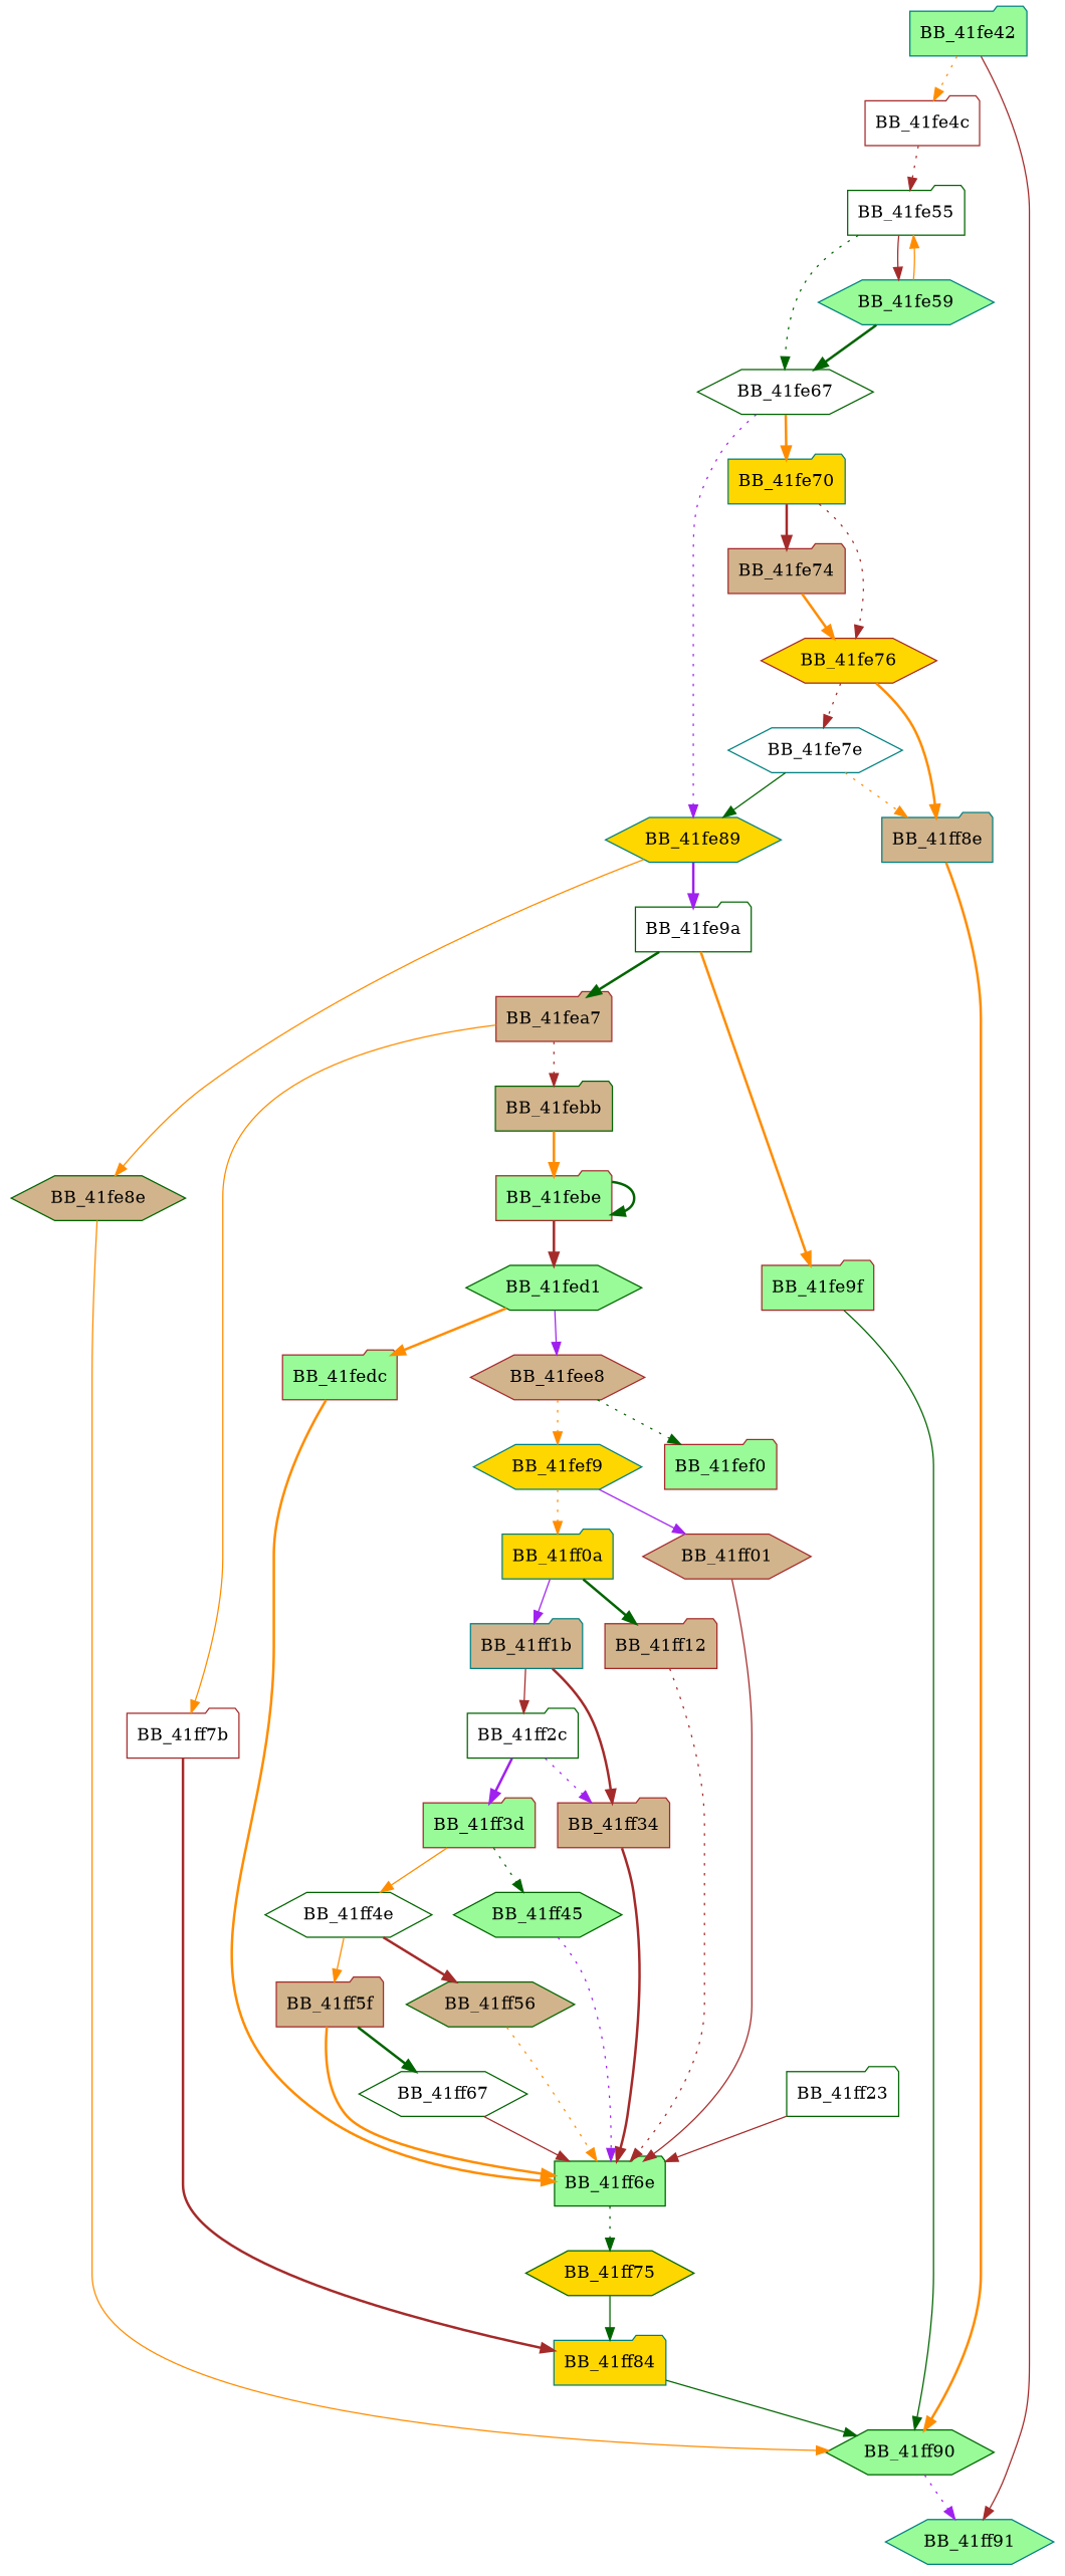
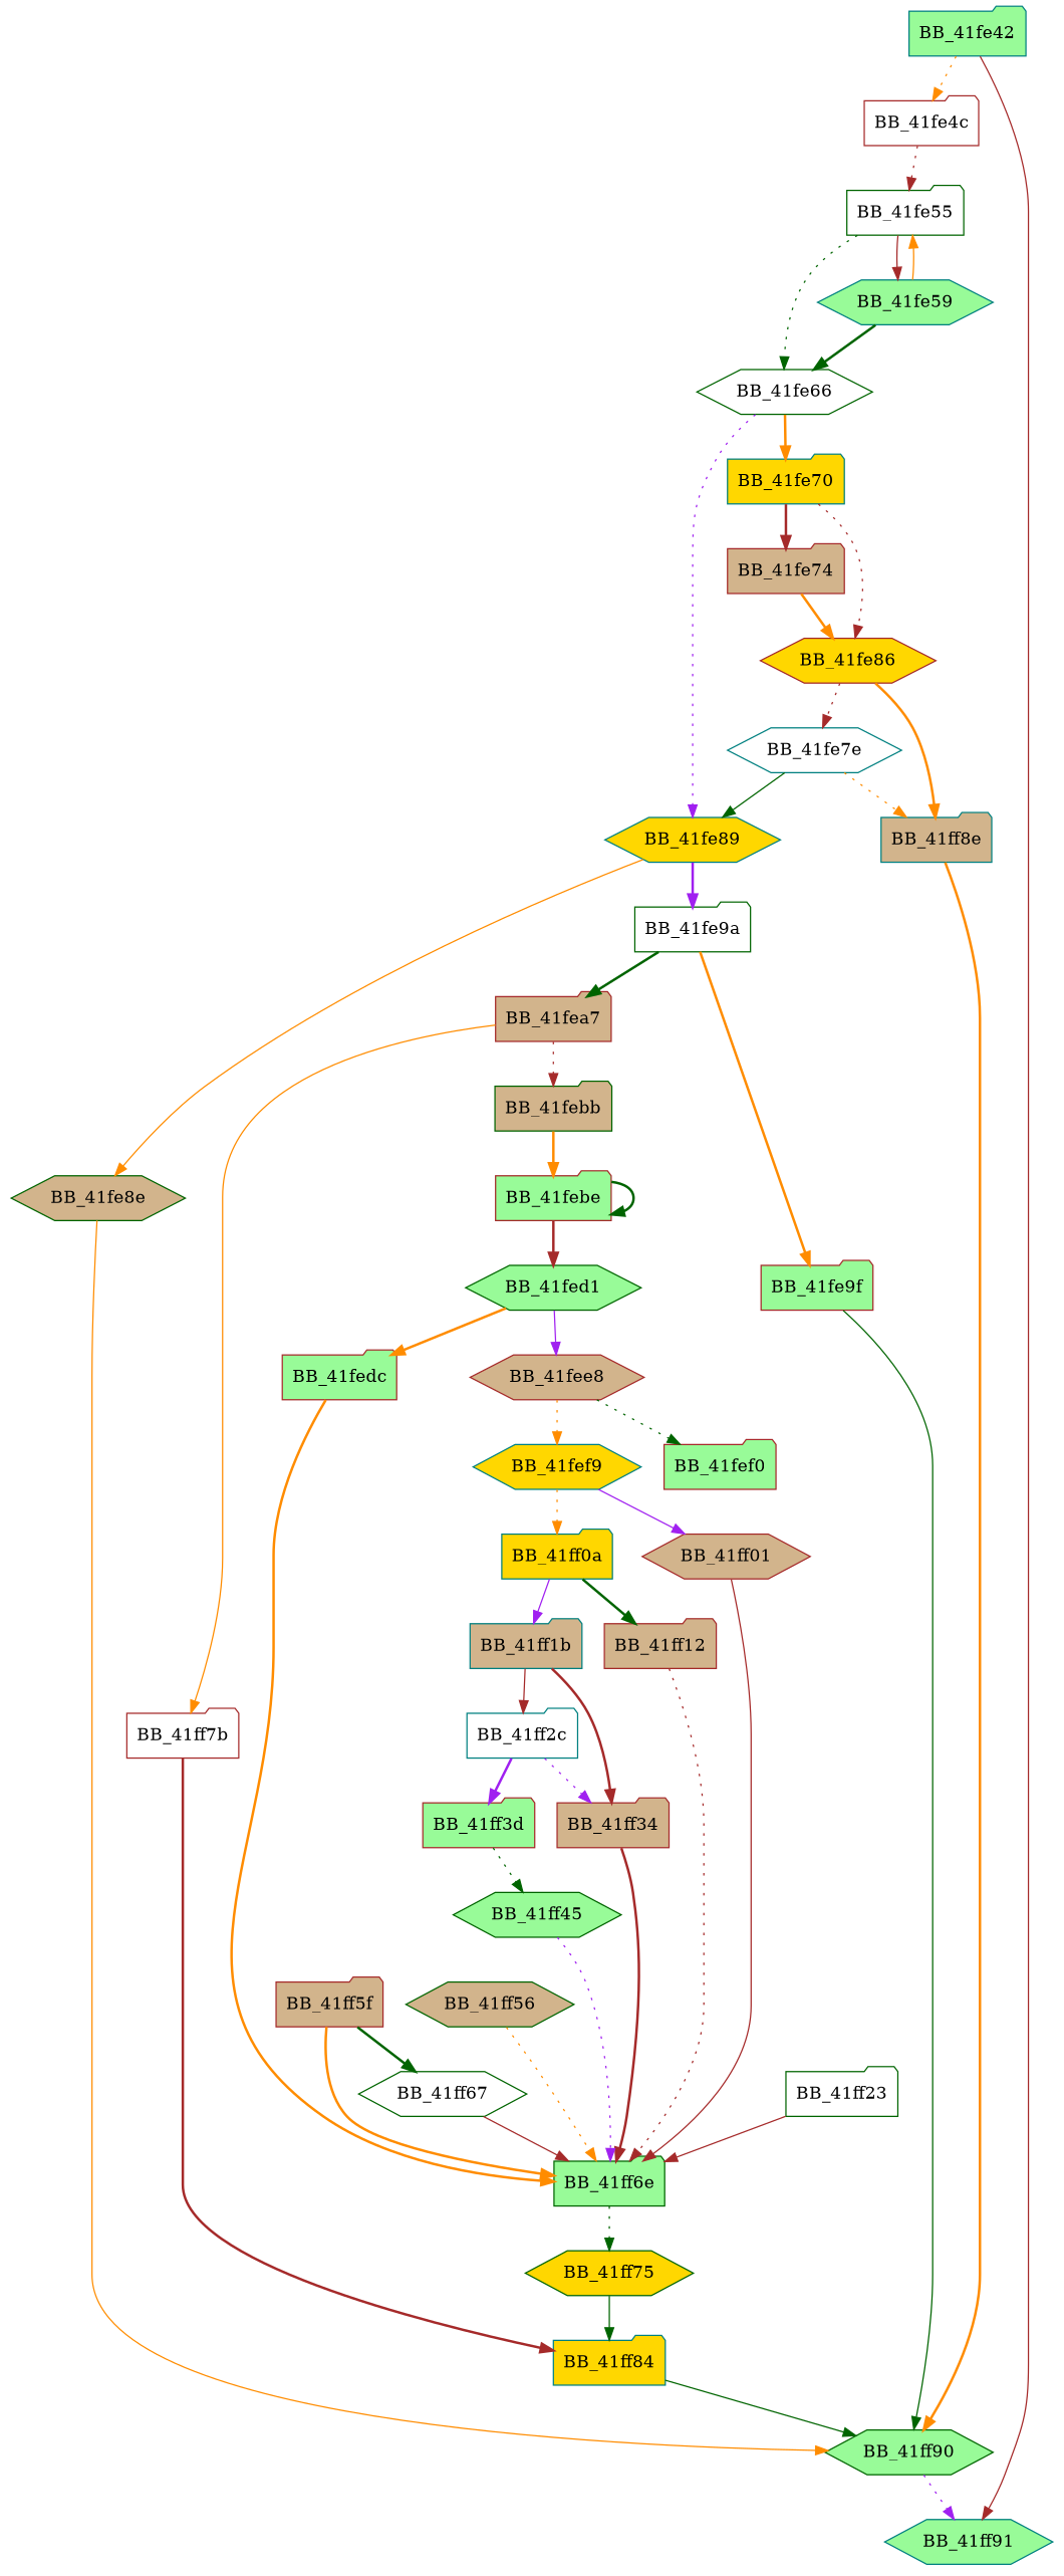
  digraph {
    node [color=brown fillcolor=palegreen shape=folder style=filled]
    edge [color=darkorange style=bold]
    BB_41fe42 [color=teal]
    BB_41fe4c [fillcolor=white]
    BB_41ff91 [color=teal shape=hexagon]
    BB_41fe55 [color=darkgreen fillcolor=white]
    BB_41fe59 [color=teal shape=hexagon]
-   BB_41fe66 [color=darkgreen fillcolor=white shape=hexagon label=BB_41fe67]
+   BB_41fe66 [color=darkgreen fillcolor=white shape=hexagon]
    BB_41fe70 [color=teal fillcolor=gold]
    BB_41fe89 [color=teal fillcolor=gold shape=hexagon]
    BB_41fe74 [fillcolor=tan]
-   BB_41fe76 [fillcolor=gold shape=hexagon]
+   BB_41fe76 [fillcolor=gold shape=hexagon label=BB_41fe86]
    BB_41fe7e [color=teal fillcolor=white shape=hexagon]
    BB_41ff8e [color=teal fillcolor=tan]
    BB_41ff90 [color=darkgreen shape=hexagon]
    BB_41fe8e [color=darkgreen fillcolor=tan shape=hexagon]
    BB_41fe9a [color=darkgreen fillcolor=white]
    BB_41fe9f
    BB_41fea7 [fillcolor=tan]
    BB_41febb [color=darkgreen fillcolor=tan]
    BB_41ff7b [fillcolor=white]
    BB_41febe
    BB_41ff84 [color=teal fillcolor=gold]
    BB_41fed1 [color=darkgreen shape=hexagon]
    BB_41fedc
    BB_41fee8 [fillcolor=tan shape=hexagon]
    BB_41ff6e [color=darkgreen]
    BB_41fef0
    BB_41fef9 [color=teal fillcolor=gold shape=hexagon]
    BB_41ff75 [color=darkgreen fillcolor=gold shape=hexagon]
    BB_41ff01 [fillcolor=tan shape=hexagon]
    BB_41ff0a [color=teal fillcolor=gold]
    BB_41ff12 [fillcolor=tan]
    BB_41ff1b [color=teal fillcolor=tan]
-   BB_41ff2c [color=darkgreen fillcolor=white]
+   BB_41ff2c [color=teal fillcolor=white]
    BB_41ff34 [fillcolor=tan]
    BB_41ff23 [color=darkgreen fillcolor=white]
    BB_41ff3d
    BB_41ff45 [color=darkgreen shape=hexagon]
-   BB_41ff4e [color=darkgreen fillcolor=white shape=hexagon]
    BB_41ff56 [color=darkgreen fillcolor=tan shape=hexagon]
    BB_41ff5f [fillcolor=tan]
    BB_41ff67 [color=darkgreen fillcolor=white shape=hexagon]
    BB_41fe42 -> BB_41fe4c [style=dotted]
    BB_41fe42 -> BB_41ff91 [color=brown style=solid]
    BB_41fe4c -> BB_41fe55 [color=brown style=dotted]
    BB_41fe55 -> BB_41fe59 [color=brown style=solid]
    BB_41fe55 -> BB_41fe66 [color=darkgreen style=dotted]
    BB_41fe59 -> BB_41fe55 [style=solid]
    BB_41fe59 -> BB_41fe66 [color=darkgreen]
    BB_41fe66 -> BB_41fe70
    BB_41fe66 -> BB_41fe89 [color=purple style=dotted]
    BB_41fe70 -> BB_41fe74 [color=brown]
    BB_41fe70 -> BB_41fe76 [color=brown style=dotted]
    BB_41fe89 -> BB_41fe8e [style=solid]
    BB_41fe89 -> BB_41fe9a [color=purple]
    BB_41fe74 -> BB_41fe76
    BB_41fe76 -> BB_41fe7e [color=brown style=dotted]
    BB_41fe76 -> BB_41ff8e
    BB_41fe7e -> BB_41fe89 [color=darkgreen style=solid]
    BB_41fe7e -> BB_41ff8e [style=dotted]
    BB_41ff8e -> BB_41ff90
    BB_41ff90 -> BB_41ff91 [color=purple style=dotted]
    BB_41fe8e -> BB_41ff90 [style=solid]
    BB_41fe9a -> BB_41fe9f
    BB_41fe9a -> BB_41fea7 [color=darkgreen]
    BB_41fe9f -> BB_41ff90 [color=darkgreen style=solid]
    BB_41fea7 -> BB_41febb [color=brown style=dotted]
    BB_41fea7 -> BB_41ff7b [style=solid]
    BB_41febb -> BB_41febe
    BB_41ff7b -> BB_41ff84 [color=brown]
    BB_41febe -> BB_41febe [color=darkgreen]
    BB_41febe -> BB_41fed1 [color=brown]
    BB_41ff84 -> BB_41ff90 [color=darkgreen style=solid]
    BB_41fed1 -> BB_41fedc
    BB_41fed1 -> BB_41fee8 [color=purple style=solid]
    BB_41fedc -> BB_41ff6e
    BB_41fee8 -> BB_41fef0 [color=darkgreen style=dotted]
    BB_41fee8 -> BB_41fef9 [style=dotted]
    BB_41ff6e -> BB_41ff75 [color=darkgreen style=dotted]
    BB_41fef9 -> BB_41ff01 [color=purple style=solid]
    BB_41fef9 -> BB_41ff0a [style=dotted]
    BB_41ff75 -> BB_41ff84 [color=darkgreen style=solid]
    BB_41ff01 -> BB_41ff6e [color=brown style=solid]
    BB_41ff0a -> BB_41ff12 [color=darkgreen]
    BB_41ff0a -> BB_41ff1b [color=purple style=solid]
    BB_41ff12 -> BB_41ff6e [color=brown style=dotted]
    BB_41ff1b -> BB_41ff2c [color=brown style=solid]
    BB_41ff1b -> BB_41ff34 [color=brown]
    BB_41ff2c -> BB_41ff34 [color=purple style=dotted]
    BB_41ff2c -> BB_41ff3d [color=purple]
    BB_41ff34 -> BB_41ff6e [color=brown]
    BB_41ff23 -> BB_41ff6e [color=brown style=solid]
    BB_41ff3d -> BB_41ff45 [color=darkgreen style=dotted]
-   BB_41ff3d -> BB_41ff4e [style=solid]
    BB_41ff45 -> BB_41ff6e [color=purple style=dotted]
-   BB_41ff4e -> BB_41ff56 [color=brown]
-   BB_41ff4e -> BB_41ff5f [style=solid]
    BB_41ff56 -> BB_41ff6e [style=dotted]
    BB_41ff5f -> BB_41ff6e
    BB_41ff5f -> BB_41ff67 [color=darkgreen]
    BB_41ff67 -> BB_41ff6e [color=brown style=solid]
  }
